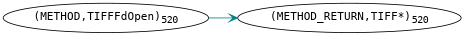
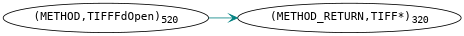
  digraph {
    rankdir=LR
    fontname="DejaVu Sans Mono"
    node [fontname="DejaVu Sans Mono"]
    n1 [label=<(METHOD,TIFFFdOpen)<SUB>520</SUB>>]
-   n2 [label=<(METHOD_RETURN,TIFF*)<SUB>520</SUB>>]
+   n2 [label=<(METHOD_RETURN,TIFF*)<SUB>320</SUB>>]
    n1 -> n2 [color=teal arrowhead=vee fontname="DejaVu Sans Mono"]
  }
